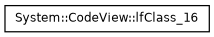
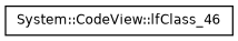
  digraph {
    rankdir=LR
-   n1 [color=black fillcolor=white fontname=Helvetica fontsize=10 height=0.2 label="System::CodeView::lfClass_16" shape=record style=filled width=0.4]
+   n1 [color=black fillcolor=white fontname=Helvetica fontsize=10 height=0.2 label="System::CodeView::lfClass_46" shape=record style=filled width=0.4]
  }
